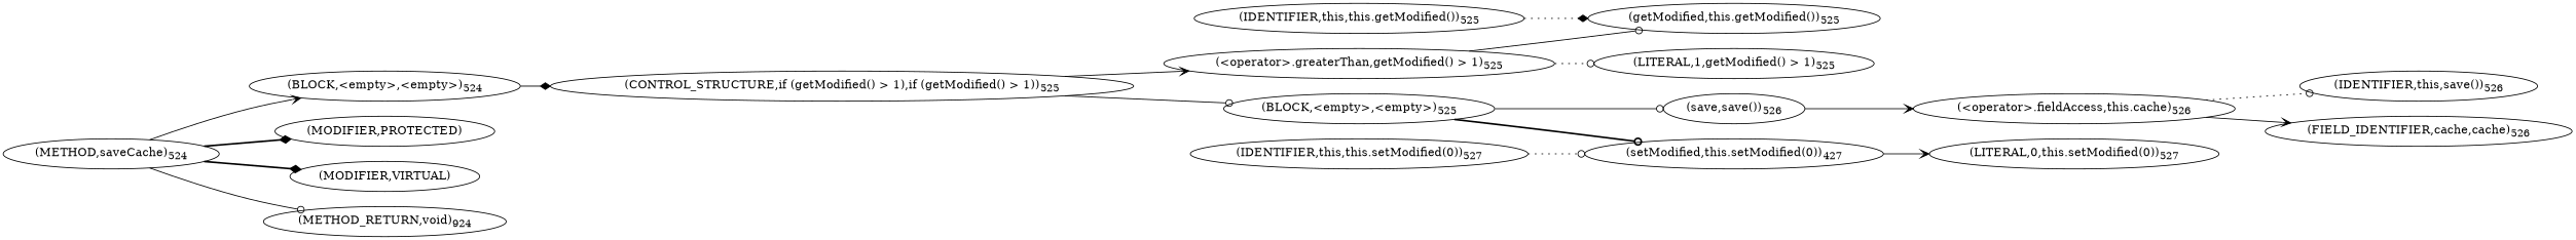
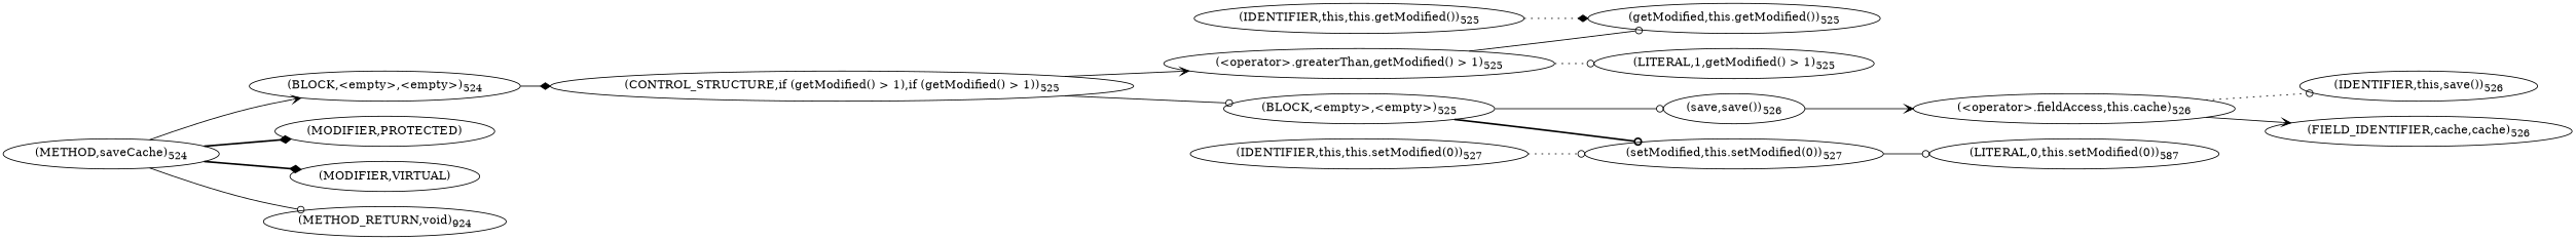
  digraph {
    rankdir=LR
    edge [arrowhead=odot style=solid]
    n1 [label=<(METHOD,saveCache)<SUB>524</SUB>>]
    n2 [label=<(BLOCK,&lt;empty&gt;,&lt;empty&gt;)<SUB>524</SUB>>]
    n3 [label=<(MODIFIER,PROTECTED)>]
    n4 [label=<(MODIFIER,VIRTUAL)>]
    n5 [label=<(METHOD_RETURN,void)<SUB>924</SUB>>]
    n6 [label=<(CONTROL_STRUCTURE,if (getModified() &gt; 1),if (getModified() &gt; 1))<SUB>525</SUB>>]
    n7 [label=<(&lt;operator&gt;.greaterThan,getModified() &gt; 1)<SUB>525</SUB>>]
    n8 [label=<(BLOCK,&lt;empty&gt;,&lt;empty&gt;)<SUB>525</SUB>>]
    n9 [label=<(getModified,this.getModified())<SUB>525</SUB>>]
    n10 [label=<(LITERAL,1,getModified() &gt; 1)<SUB>525</SUB>>]
    n11 [label=<(save,save())<SUB>526</SUB>>]
-   n12 [label=<(setModified,this.setModified(0))<SUB>427</SUB>>]
+   n12 [label=<(setModified,this.setModified(0))<SUB>527</SUB>>]
    n13 [label=<(IDENTIFIER,this,this.getModified())<SUB>525</SUB>>]
    n14 [label=<(&lt;operator&gt;.fieldAccess,this.cache)<SUB>526</SUB>>]
-   n15 [label=<(LITERAL,0,this.setModified(0))<SUB>527</SUB>>]
+   n15 [label=<(LITERAL,0,this.setModified(0))<SUB>587</SUB>>]
    n16 [label=<(IDENTIFIER,this,save())<SUB>526</SUB>>]
    n17 [label=<(FIELD_IDENTIFIER,cache,cache)<SUB>526</SUB>>]
    n18 [label=<(IDENTIFIER,this,this.setModified(0))<SUB>527</SUB>>]
    n1 -> n2 [arrowhead=vee]
    n1 -> n3 [arrowhead=diamond style=bold]
    n1 -> n4 [arrowhead=diamond style=bold]
    n1 -> n5
    n2 -> n6 [arrowhead=diamond]
    n6 -> n7 [arrowhead=vee]
    n6 -> n8
    n7 -> n9
    n7 -> n10 [style=dotted]
    n8 -> n11
    n8 -> n12 [style=bold]
    n11 -> n14 [arrowhead=vee]
-   n12 -> n15 [arrowhead=vee]
+   n12 -> n15
    n13 -> n9 [arrowhead=diamond style=dotted]
    n14 -> n16 [style=dotted]
    n14 -> n17 [arrowhead=vee]
    n18 -> n12 [style=dotted]
  }
